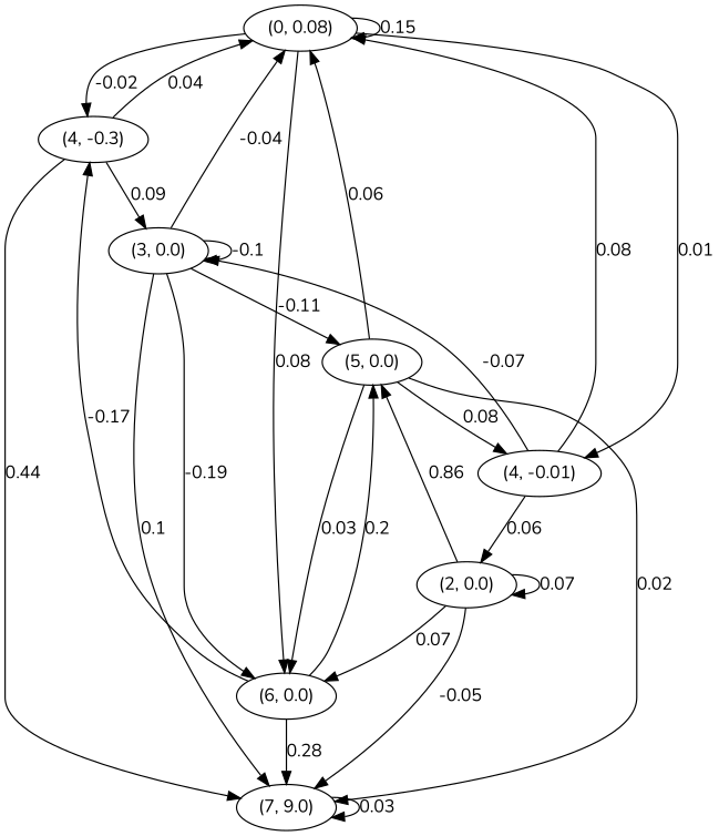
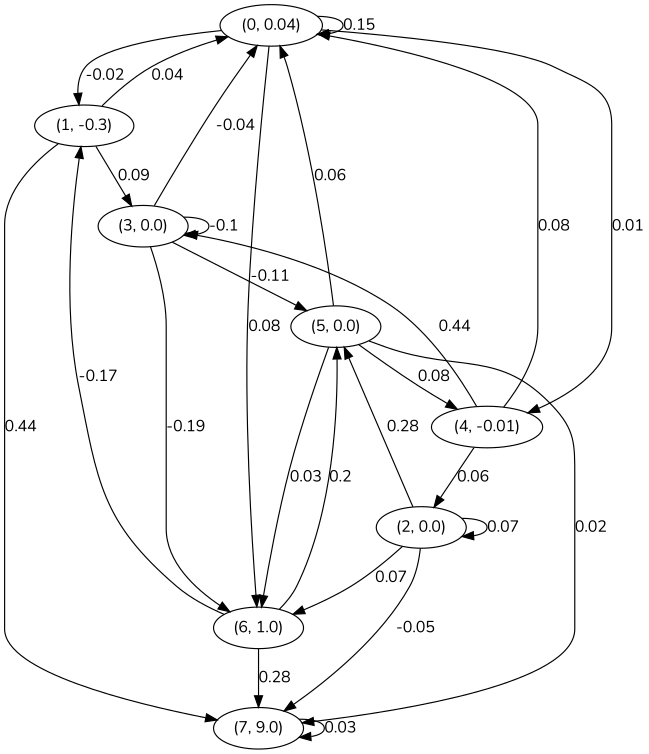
  digraph {
    fontname=Nunito
    node [fontname=Nunito]
    edge [fontname=Nunito]
-   n1 [label="(0, 0.08)"]
-   n2 [label="(4, -0.3)"]
+   n1 [label="(0, 0.04)"]
+   n2 [label="(1, -0.3)"]
    n3 [label="(4, -0.01)"]
-   n4 [label="(6, 0.0)"]
+   n4 [label="(6, 1.0)"]
    n5 [label="(3, 0.0)"]
    n6 [label="(7, 9.0)"]
    n7 [label="(2, 0.0)"]
    n8 [label="(5, 0.0)"]
    n1 -> n1 [label=0.15]
    n1 -> n2 [label=-0.02]
    n1 -> n3 [label=0.01]
    n1 -> n4 [label=0.08]
    n2 -> n1 [label=0.04]
    n2 -> n5 [label=0.09]
    n2 -> n6 [label=0.44]
    n3 -> n1 [label=0.08]
-   n3 -> n5 [label=-0.07]
+   n3 -> n5 [label=0.44]
    n3 -> n7 [label=0.06]
    n4 -> n2 [label=-0.17]
    n4 -> n6 [label=0.28]
    n4 -> n8 [label=0.2]
    n5 -> n1 [label=-0.04]
    n5 -> n4 [label=-0.19]
    n5 -> n5 [label=-0.1]
-   n5 -> n6 [label=0.1]
    n5 -> n8 [label=-0.11]
    n6 -> n6 [label=0.03]
    n7 -> n4 [label=0.07]
    n7 -> n6 [label=-0.05]
    n7 -> n7 [label=0.07]
-   n7 -> n8 [label=0.86]
+   n7 -> n8 [label=0.28]
    n8 -> n1 [label=0.06]
    n8 -> n3 [label=0.08]
    n8 -> n4 [label=0.03]
    n8 -> n6 [label=0.02]
  }
